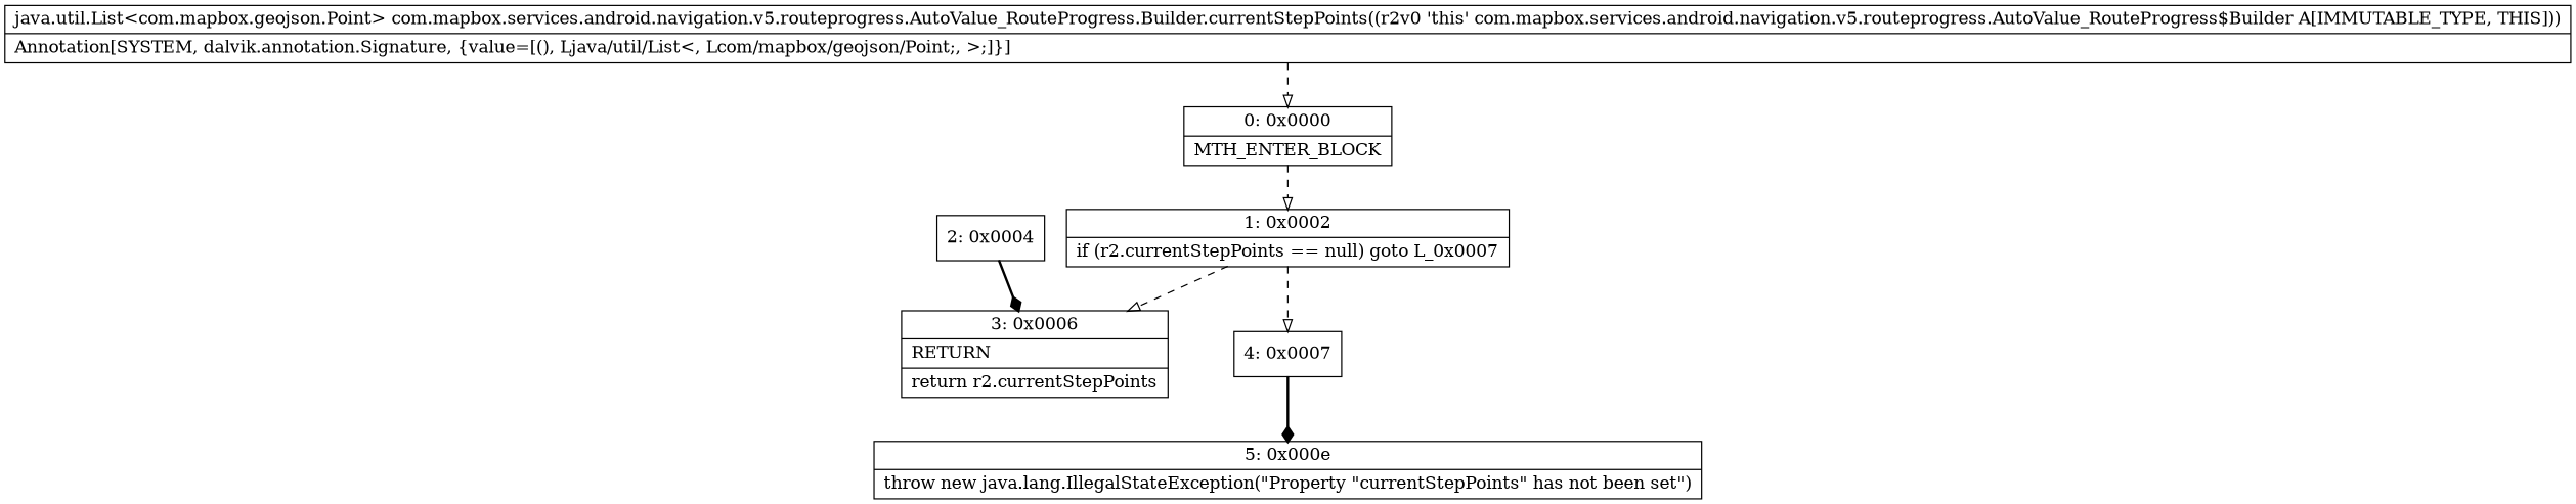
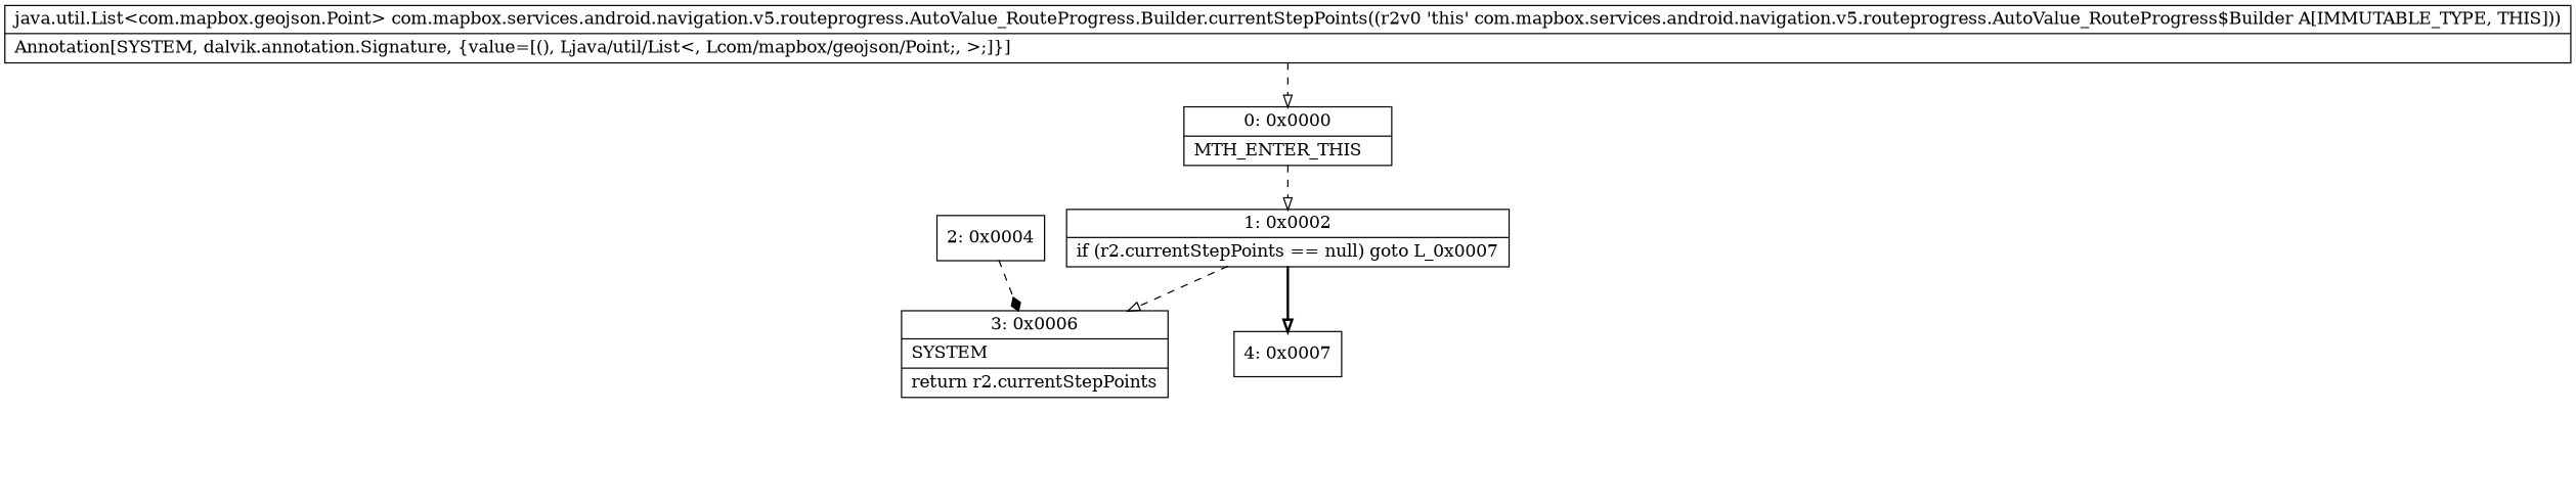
  digraph {
    node [shape=record]
    edge [arrowhead=onormal style=dashed]
-   n1 [label="{0\:\ 0x0000|MTH_ENTER_BLOCK\l}"]
+   n1 [label="{0\:\ 0x0000|MTH_ENTER_THIS\l}"]
    n2 [label="{1\:\ 0x0002|if (r2.currentStepPoints == null) goto L_0x0007\l}"]
    n3 [label="{4\:\ 0x0007}"]
-   n4 [label="{3\:\ 0x0006|RETURN\l|return r2.currentStepPoints\l}"]
+   n4 [label="{3\:\ 0x0006|SYSTEM\l|return r2.currentStepPoints\l}"]
    n5 [label="{2\:\ 0x0004}"]
-   n6 [label="{5\:\ 0x000e|throw new java.lang.IllegalStateException(\"Property \"currentStepPoints\" has not been set\")\l}"]
    n7 [label="{java.util.List\<com.mapbox.geojson.Point\> com.mapbox.services.android.navigation.v5.routeprogress.AutoValue_RouteProgress.Builder.currentStepPoints((r2v0 'this' com.mapbox.services.android.navigation.v5.routeprogress.AutoValue_RouteProgress$Builder A[IMMUTABLE_TYPE, THIS]))  | Annotation[SYSTEM, dalvik.annotation.Signature, \{value=[(), Ljava\/util\/List\<, Lcom\/mapbox\/geojson\/Point;, \>;]\}]\l}"]
    n1 -> n2
-   n2 -> n3
+   n2 -> n3 [style=bold]
    n2 -> n4
-   n3 -> n6 [arrowhead=diamond style=bold]
-   n5 -> n4 [arrowhead=diamond style=bold]
+   n5 -> n4 [arrowhead=diamond]
    n7 -> n1
  }
